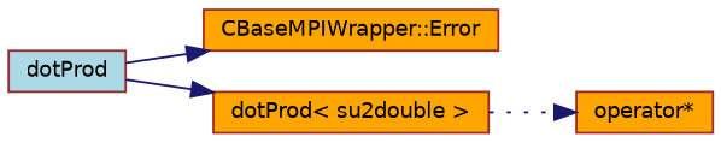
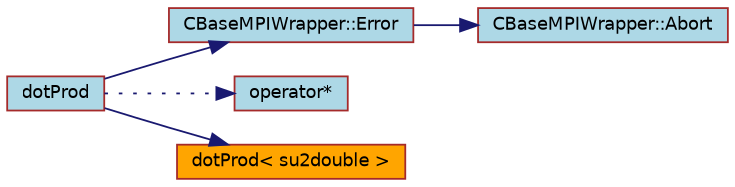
  digraph {
    rankdir=LR
    node [color=brown fillcolor=orange fontname=Helvetica fontsize=10 shape=record style=filled]
    edge [color=midnightblue fontname=Helvetica fontsize=10 labelfontname=Helvetica labelfontsize=10 style=solid]
    n1 [fillcolor=lightblue fontcolor=black height=0.2 label=dotProd width=0.4]
-   n2 [height=0.2 label="CBaseMPIWrapper::Error" width=0.4]
-   n3 [height=0.2 label="operator*" width=0.4]
+   n2 [fillcolor=lightblue height=0.2 label="CBaseMPIWrapper::Error" width=0.4]
+   n3 [fillcolor=lightblue height=0.2 label="operator*" width=0.4]
    n4 [height=0.2 label="dotProd\< su2double \>" width=0.4]
+   n5 [fillcolor=lightblue height=0.2 label="CBaseMPIWrapper::Abort" width=0.4]
    n1 -> n2
-   n4 -> n3 [style=dotted]
+   n1 -> n3 [style=dotted]
    n1 -> n4
+   n2 -> n5
  }
